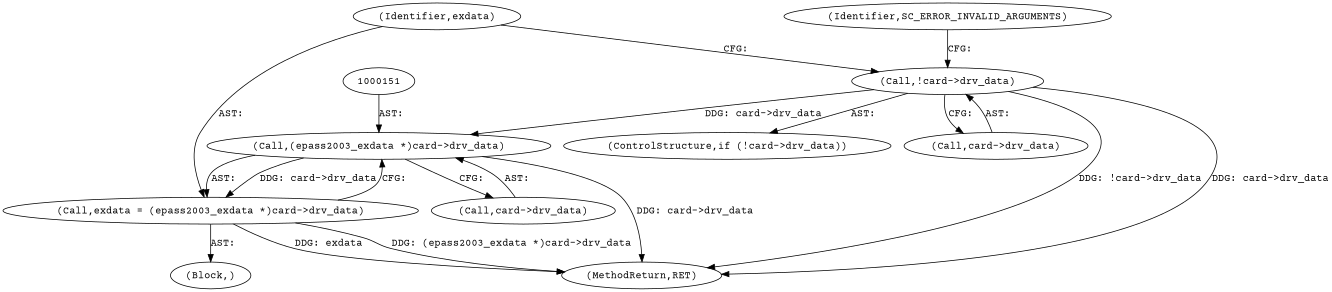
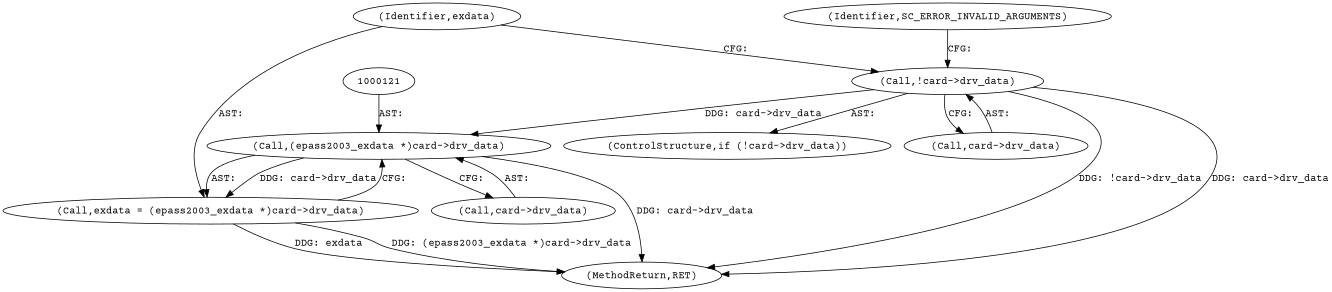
  digraph {
    fontname="Courier Prime"
    node [fontname="Courier Prime"]
    edge [fontname="Courier Prime"]
    n1 [label="(Call,!card->drv_data)"]
    n2 [label="(Call,(epass2003_exdata *)card->drv_data)"]
    n3 [label="(ControlStructure,if (!card->drv_data))"]
    n4 [label="(MethodReturn,RET)"]
    n5 [label="(Call,card->drv_data)"]
    n6 [label="(Call,exdata = (epass2003_exdata *)card->drv_data)"]
    n7 [label="(Call,card->drv_data)"]
-   n8 [label="(Block,)"]
    n9 [label="(Identifier,exdata)"]
    n10 [label="(Identifier,SC_ERROR_INVALID_ARGUMENTS)"]
-   1000151
+   1000151 [label=1000121]
    n1 -> n2 [label="DDG: card->drv_data"]
    n1 -> n3 [label="AST: "]
    n1 -> n4 [label="DDG: !card->drv_data"]
    n1 -> n4 [label="DDG: card->drv_data"]
    n1 -> n5 [label="CFG: "]
    n2 -> n4 [label="DDG: card->drv_data"]
    n2 -> n6 [label="AST: "]
    n2 -> n6 [label="DDG: card->drv_data"]
    n2 -> n7 [label="CFG: "]
    n5 -> n1 [label="AST: "]
    n6 -> n2 [label="CFG: "]
    n6 -> n4 [label="DDG: exdata"]
    n6 -> n4 [label="DDG: (epass2003_exdata *)card->drv_data"]
-   n6 -> n8 [label="AST: "]
    n7 -> n2 [label="AST: "]
    n9 -> n1 [label="CFG: "]
    n9 -> n6 [label="AST: "]
    n10 -> n1 [label="CFG: "]
    1000151 -> n2 [label="AST: "]
  }
